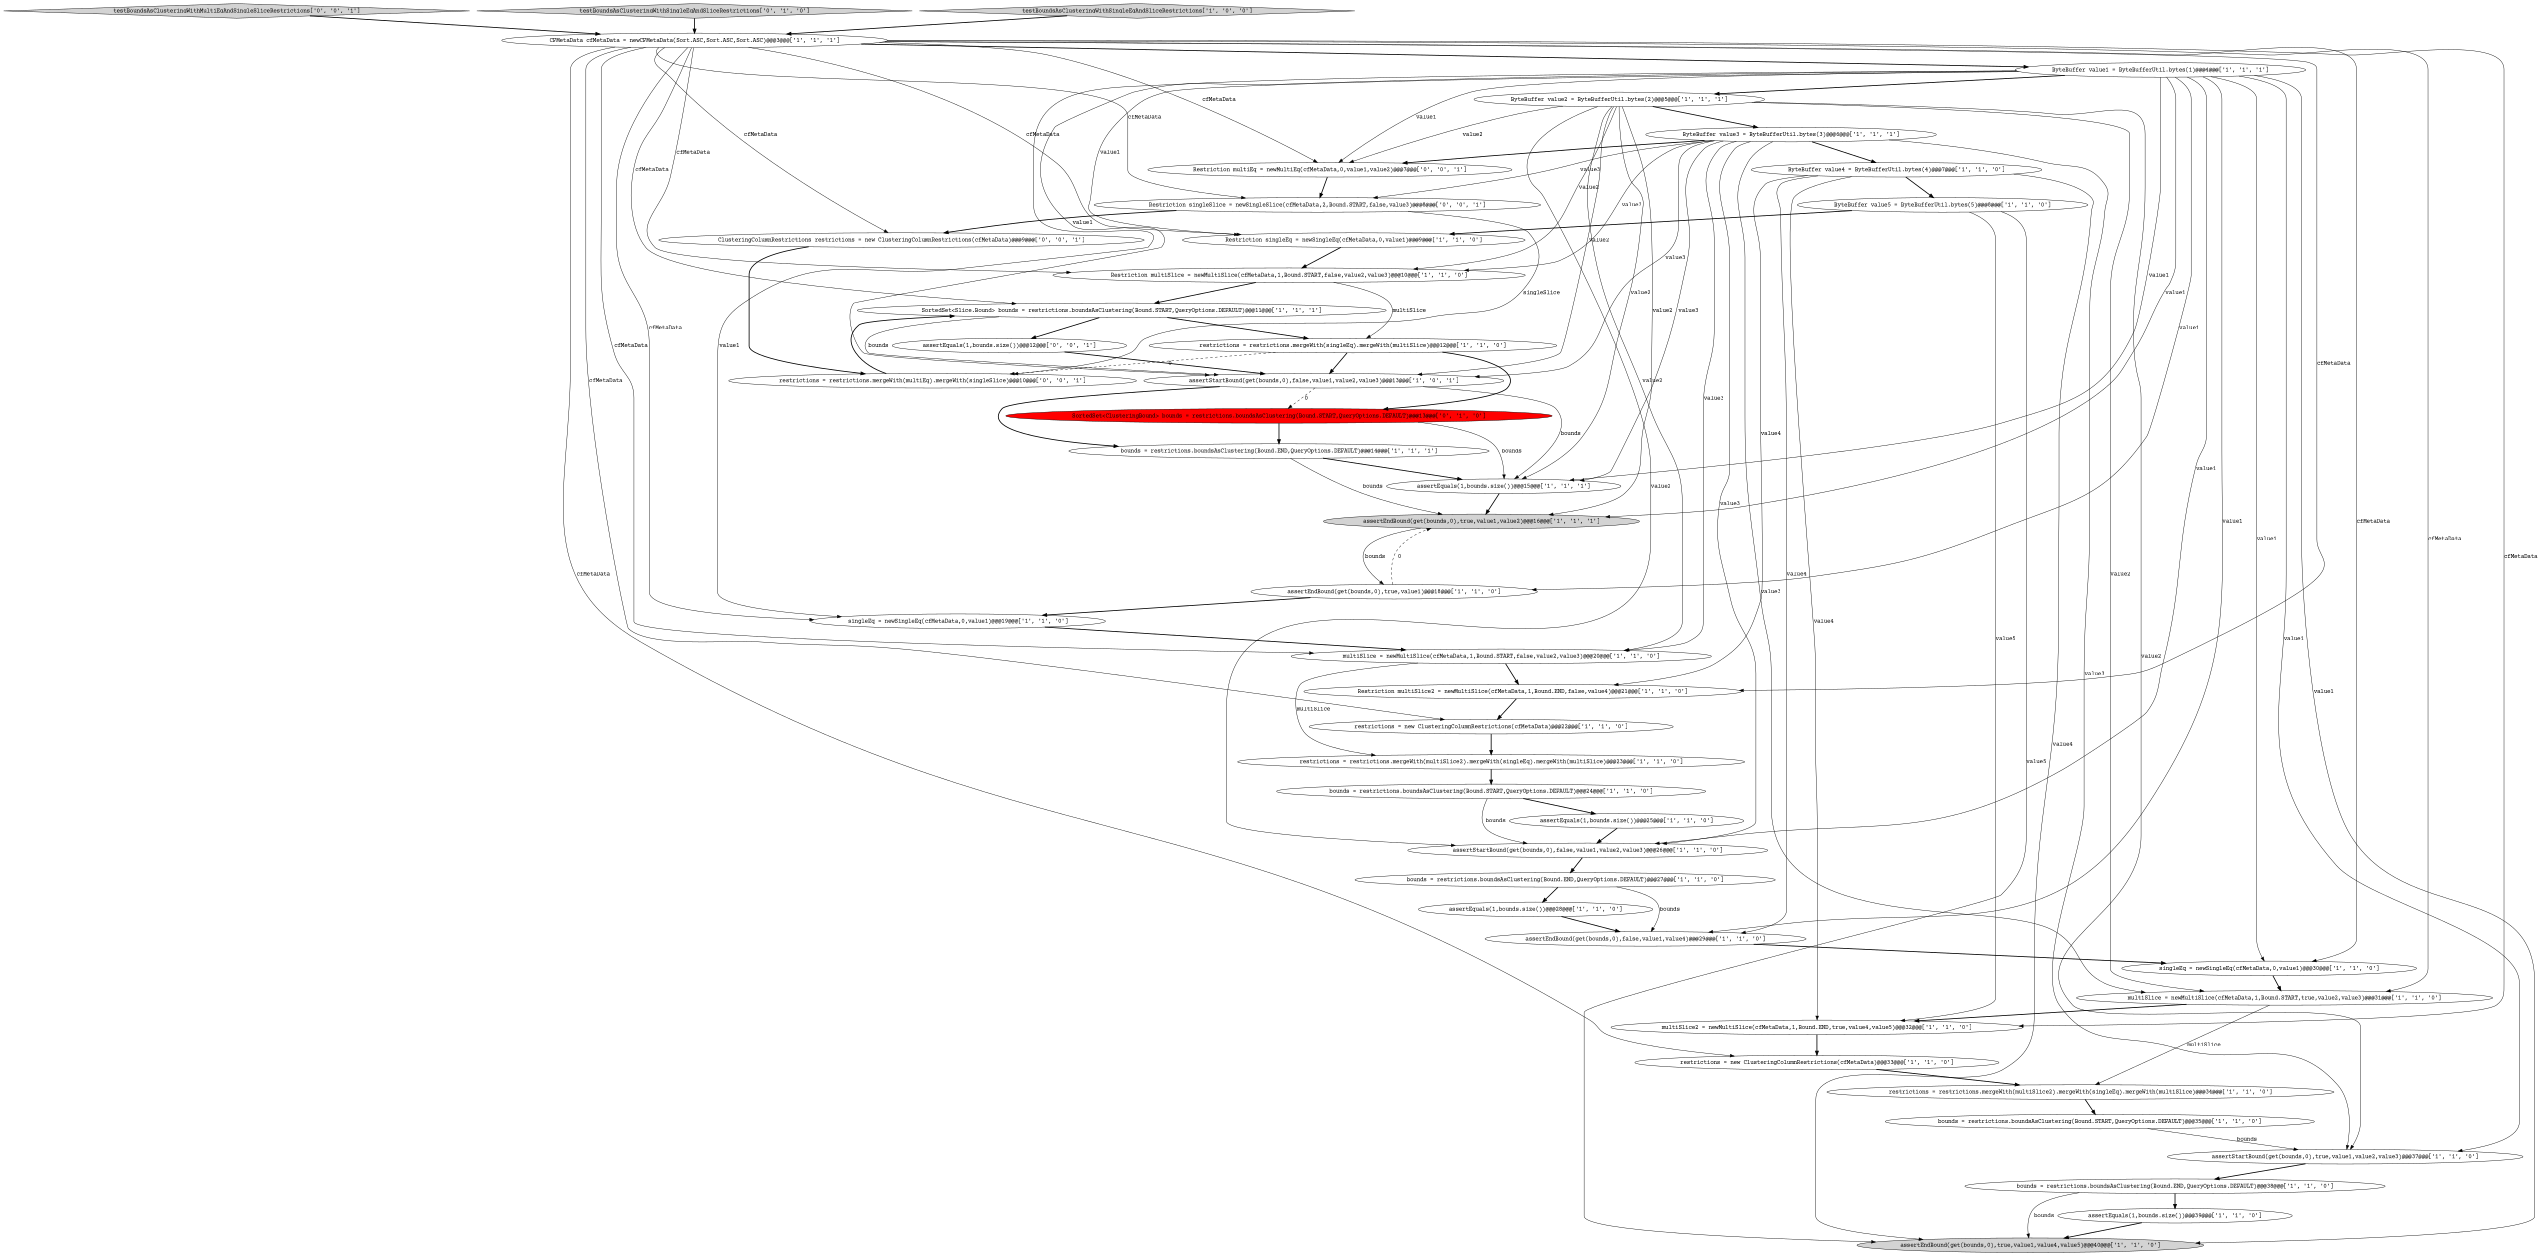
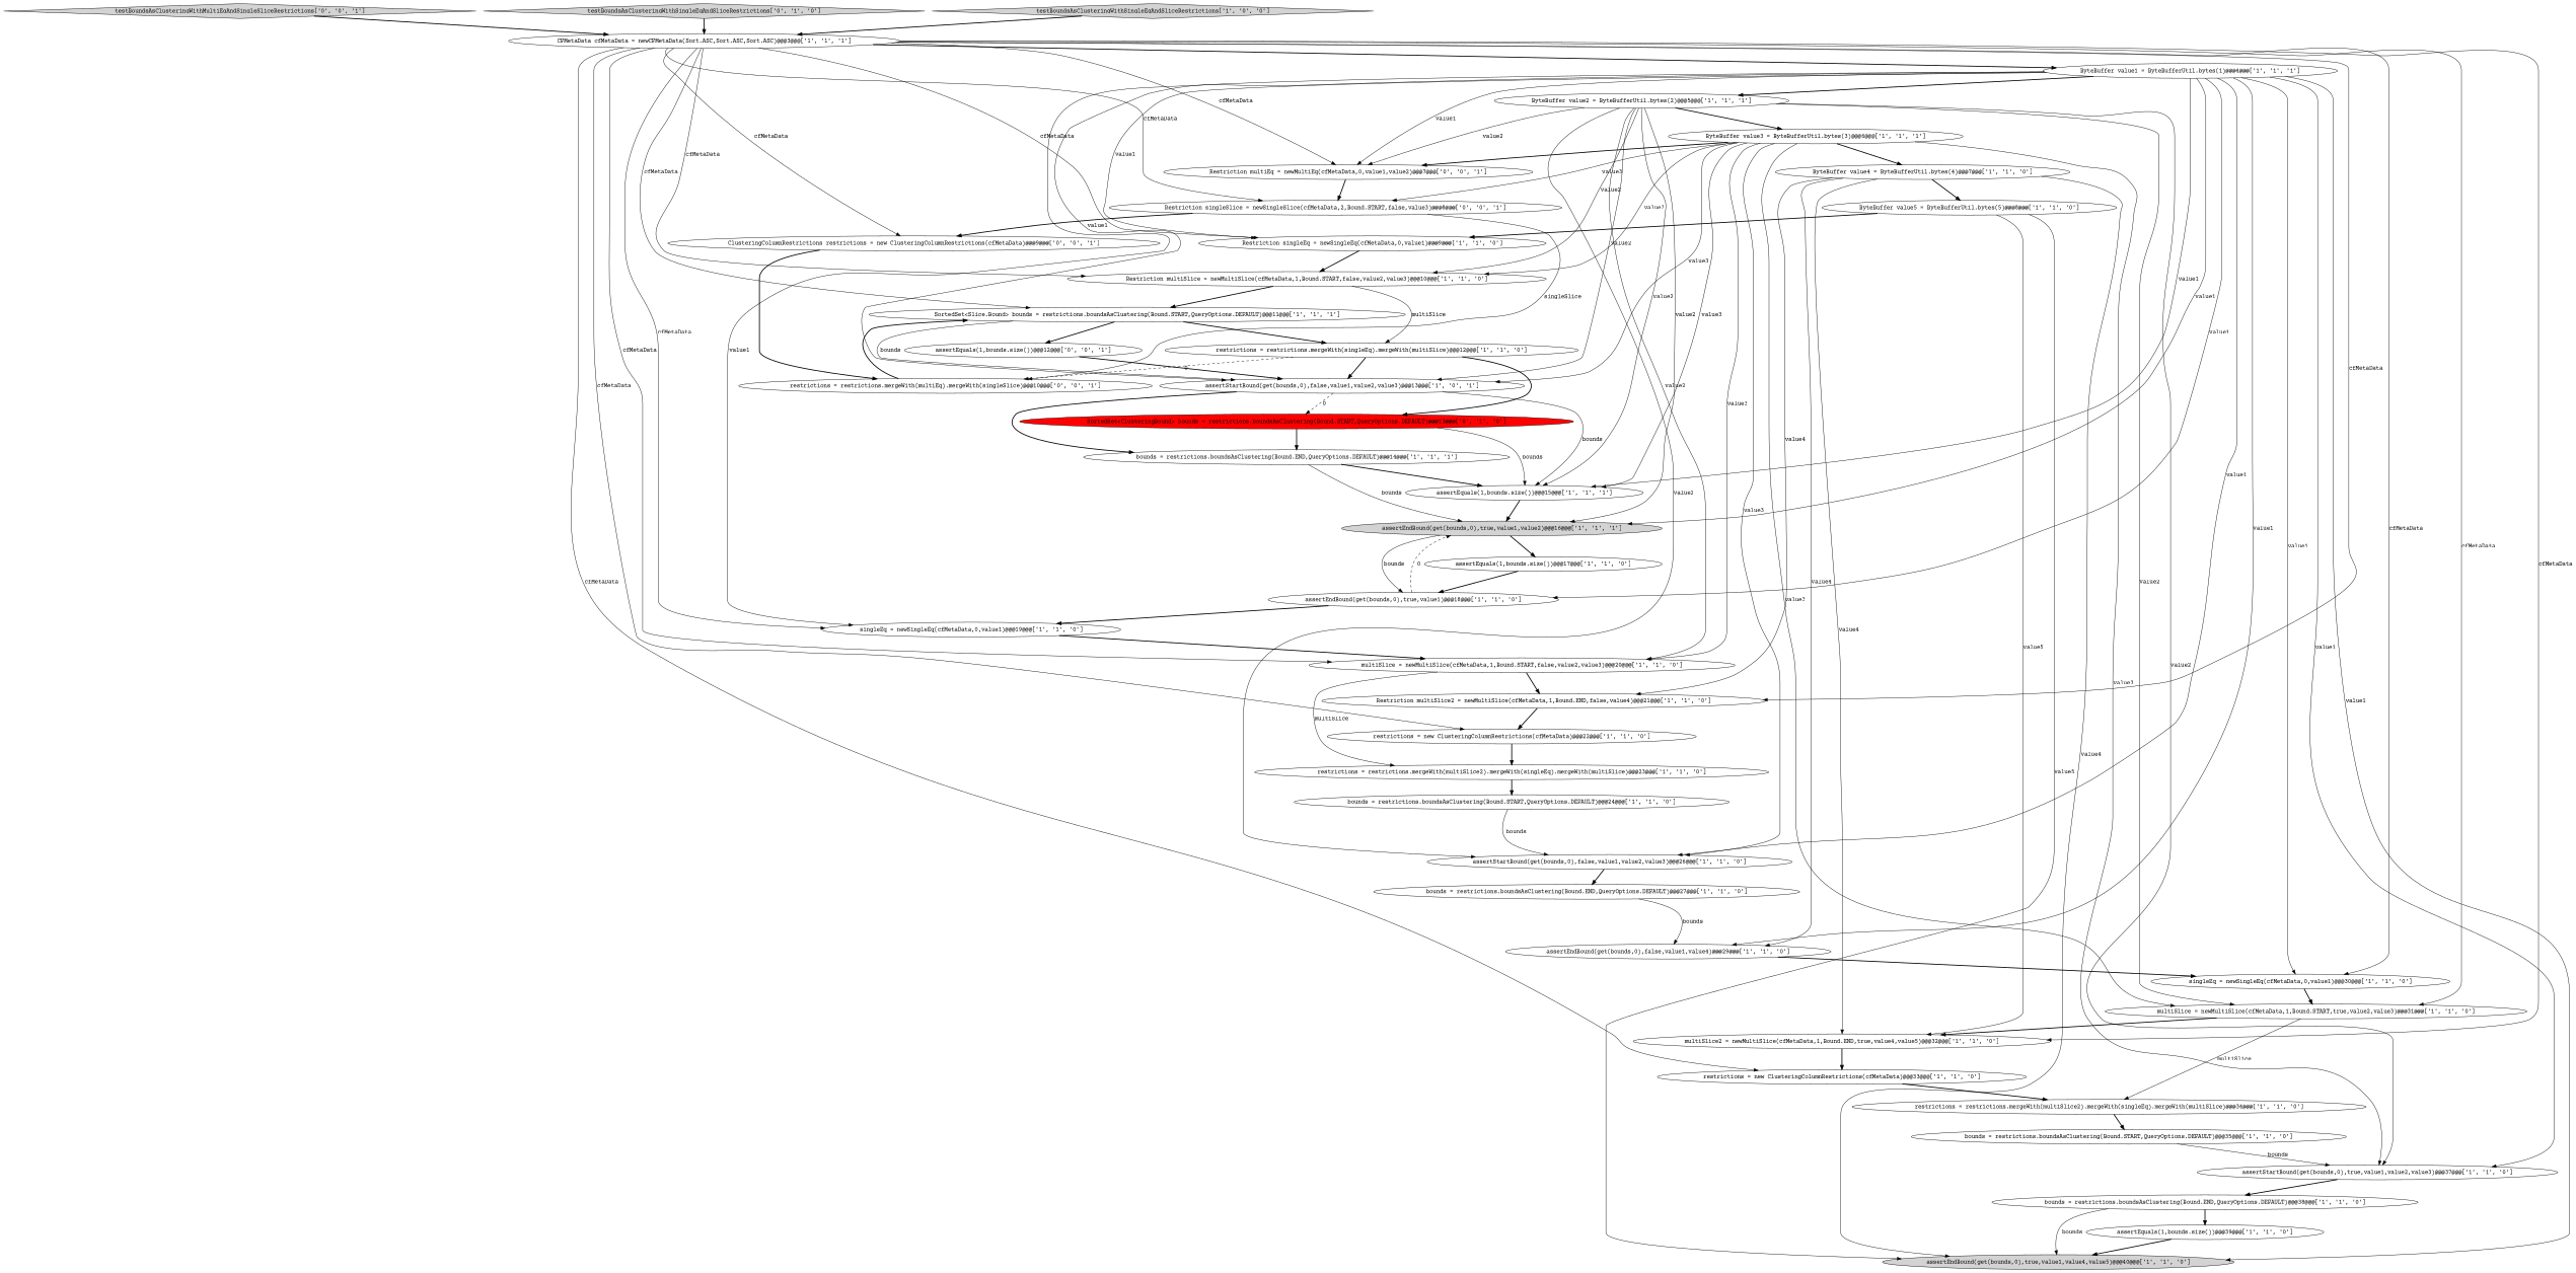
  digraph {
    fontname="Courier Prime"
    node [fillcolor=white fontname="Courier Prime" shape=ellipse style=filled]
    edge [fontname="Courier Prime" style=solid]
    n1 [label="bounds = restrictions.boundsAsClustering(Bound.START,QueryOptions.DEFAULT)@@@35@@@['1', '1', '0']"]
    n2 [label="assertStartBound(get(bounds,0),true,value1,value2,value3)@@@37@@@['1', '1', '0']"]
    n3 [label="bounds = restrictions.boundsAsClustering(Bound.END,QueryOptions.DEFAULT)@@@38@@@['1', '1', '0']"]
    n4 [label="multiSlice2 = newMultiSlice(cfMetaData,1,Bound.END,true,value4,value5)@@@32@@@['1', '1', '0']"]
    n5 [label="restrictions = new ClusteringColumnRestrictions(cfMetaData)@@@33@@@['1', '1', '0']"]
    n6 [label="restrictions = restrictions.mergeWith(multiSlice2).mergeWith(singleEq).mergeWith(multiSlice)@@@34@@@['1', '1', '0']"]
    n7 [label="assertStartBound(get(bounds,0),false,value1,value2,value3)@@@26@@@['1', '1', '0']"]
    n8 [label="bounds = restrictions.boundsAsClustering(Bound.END,QueryOptions.DEFAULT)@@@27@@@['1', '1', '0']"]
-   n9 [label="assertEquals(1,bounds.size())@@@28@@@['1', '1', '0']"]
    n10 [label="assertEndBound(get(bounds,0),false,value1,value4)@@@29@@@['1', '1', '0']"]
    n11 [label="multiSlice = newMultiSlice(cfMetaData,1,Bound.START,true,value2,value3)@@@31@@@['1', '1', '0']"]
    n12 [label="ByteBuffer value3 = ByteBufferUtil.bytes(3)@@@6@@@['1', '1', '1']"]
    n13 [label="Restriction multiSlice = newMultiSlice(cfMetaData,1,Bound.START,false,value2,value3)@@@10@@@['1', '1', '0']"]
    n14 [label="assertEquals(1,bounds.size())@@@15@@@['1', '1', '1']"]
    n15 [label="ByteBuffer value4 = ByteBufferUtil.bytes(4)@@@7@@@['1', '1', '0']"]
    n16 [label="Restriction singleSlice = newSingleSlice(cfMetaData,2,Bound.START,false,value3)@@@8@@@['0', '0', '1']"]
    n17 [label="multiSlice = newMultiSlice(cfMetaData,1,Bound.START,false,value2,value3)@@@20@@@['1', '1', '0']"]
    n18 [label="Restriction multiEq = newMultiEq(cfMetaData,0,value1,value2)@@@7@@@['0', '0', '1']"]
    n19 [label="assertStartBound(get(bounds,0),false,value1,value2,value3)@@@13@@@['1', '0', '1']"]
    n20 [label="SortedSet<Slice.Bound> bounds = restrictions.boundsAsClustering(Bound.START,QueryOptions.DEFAULT)@@@11@@@['1', '1', '1']"]
    n21 [label="restrictions = restrictions.mergeWith(singleEq).mergeWith(multiSlice)@@@12@@@['1', '1', '0']"]
    n22 [fillcolor=lightgray label="assertEndBound(get(bounds,0),true,value1,value2)@@@16@@@['1', '1', '1']"]
    n23 [fillcolor=lightgray label="assertEndBound(get(bounds,0),true,value1,value4,value5)@@@40@@@['1', '1', '0']"]
    n24 [label="ByteBuffer value5 = ByteBufferUtil.bytes(5)@@@8@@@['1', '1', '0']"]
    n25 [label="Restriction multiSlice2 = newMultiSlice(cfMetaData,1,Bound.END,false,value4)@@@21@@@['1', '1', '0']"]
    n26 [label="restrictions = restrictions.mergeWith(multiEq).mergeWith(singleSlice)@@@10@@@['0', '0', '1']"]
    n27 [label="ClusteringColumnRestrictions restrictions = new ClusteringColumnRestrictions(cfMetaData)@@@9@@@['0', '0', '1']"]
    n28 [label="restrictions = restrictions.mergeWith(multiSlice2).mergeWith(singleEq).mergeWith(multiSlice)@@@23@@@['1', '1', '0']"]
    n29 [label="bounds = restrictions.boundsAsClustering(Bound.END,QueryOptions.DEFAULT)@@@14@@@['1', '1', '1']"]
    n30 [fillcolor=red label="SortedSet<ClusteringBound> bounds = restrictions.boundsAsClustering(Bound.START,QueryOptions.DEFAULT)@@@13@@@['0', '1', '0']"]
    n31 [label="assertEquals(1,bounds.size())@@@12@@@['0', '0', '1']"]
+   n32 [label="assertEquals(1,bounds.size())@@@17@@@['1', '1', '0']"]
    n33 [label="assertEndBound(get(bounds,0),true,value1)@@@18@@@['1', '1', '0']"]
    n34 [fillcolor=lightgray label="testBoundsAsClusteringWithMultiEqAndSingleSliceRestrictions['0', '0', '1']" shape=diamond]
    n35 [label="CFMetaData cfMetaData = newCFMetaData(Sort.ASC,Sort.ASC,Sort.ASC)@@@3@@@['1', '1', '1']"]
    n36 [label="singleEq = newSingleEq(cfMetaData,0,value1)@@@19@@@['1', '1', '0']"]
    n37 [label="singleEq = newSingleEq(cfMetaData,0,value1)@@@30@@@['1', '1', '0']"]
    n38 [label="Restriction singleEq = newSingleEq(cfMetaData,0,value1)@@@9@@@['1', '1', '0']"]
    n39 [label="restrictions = new ClusteringColumnRestrictions(cfMetaData)@@@22@@@['1', '1', '0']"]
    n40 [label="ByteBuffer value1 = ByteBufferUtil.bytes(1)@@@4@@@['1', '1', '1']"]
    n41 [label="bounds = restrictions.boundsAsClustering(Bound.START,QueryOptions.DEFAULT)@@@24@@@['1', '1', '0']"]
-   n42 [label="assertEquals(1,bounds.size())@@@25@@@['1', '1', '0']"]
    n43 [label="ByteBuffer value2 = ByteBufferUtil.bytes(2)@@@5@@@['1', '1', '1']"]
    n44 [label="assertEquals(1,bounds.size())@@@39@@@['1', '1', '0']"]
    n45 [fillcolor=lightgray label="testBoundsAsClusteringWithSingleEqAndSliceRestrictions['0', '1', '0']" shape=diamond]
    n46 [fillcolor=lightgray label="testBoundsAsClusteringWithSingleEqAndSliceRestrictions['1', '0', '0']" shape=diamond]
    n1 -> n2 [label=bounds]
    n2 -> n3 [style=bold]
    n3 -> n23 [label=bounds]
    n3 -> n44 [style=bold]
    n4 -> n5 [style=bold]
    n5 -> n6 [style=bold]
    n6 -> n1 [style=bold]
    n7 -> n8 [style=bold]
-   n8 -> n9 [style=bold]
    n8 -> n10 [label=bounds]
-   n9 -> n10 [style=bold]
    n10 -> n37 [style=bold]
    n11 -> n4 [style=bold]
    n11 -> n6 [label=multiSlice]
    n12 -> n2 [label=value3]
    n12 -> n7 [label=value3]
    n12 -> n11 [label=value3]
    n12 -> n13 [label=value3]
    n12 -> n14 [label=value3]
    n12 -> n15 [style=bold]
    n12 -> n16 [label=value3]
    n12 -> n17 [label=value3]
    n12 -> n18 [style=bold]
    n12 -> n19 [label=value3]
    n13 -> n20 [style=bold]
    n13 -> n21 [label=multiSlice]
    n14 -> n22 [style=bold]
    n15 -> n4 [label=value4]
    n15 -> n10 [label=value4]
    n15 -> n23 [label=value4]
    n15 -> n24 [style=bold]
    n15 -> n25 [label=value4]
    n16 -> n26 [label=singleSlice]
    n16 -> n27 [style=bold]
    n17 -> n25 [style=bold]
    n17 -> n28 [label=multiSlice]
    n18 -> n16 [style=bold]
    n19 -> n14 [label=bounds]
    n19 -> n29 [style=bold]
    n19 -> n30 [label=0 style=dashed]
    n20 -> n19 [label=bounds]
    n20 -> n21 [style=bold]
    n20 -> n31 [style=bold]
    n21 -> n19 [style=bold]
    n21 -> n26 [label=0 style=dashed]
    n21 -> n30 [style=bold]
+   n22 -> n32 [style=bold]
    n22 -> n33 [label=bounds]
    n24 -> n4 [label=value5]
    n24 -> n23 [label=value5]
    n24 -> n38 [style=bold]
    n25 -> n39 [style=bold]
    n26 -> n20 [style=bold]
    n27 -> n26 [style=bold]
    n28 -> n41 [style=bold]
    n29 -> n14 [style=bold]
    n29 -> n22 [label=bounds]
    n30 -> n14 [label=bounds]
    n30 -> n29 [style=bold]
    n31 -> n19 [style=bold]
+   n32 -> n33 [style=bold]
    n33 -> n22 [label=0 style=dashed]
    n33 -> n36 [style=bold]
    n34 -> n35 [style=bold]
    n35 -> n4 [label=cfMetaData]
    n35 -> n5 [label=cfMetaData]
    n35 -> n11 [label=cfMetaData]
    n35 -> n13 [label=cfMetaData]
    n35 -> n16 [label=cfMetaData]
    n35 -> n17 [label=cfMetaData]
    n35 -> n18 [label=cfMetaData]
    n35 -> n20 [label=cfMetaData]
    n35 -> n25 [label=cfMetaData]
    n35 -> n27 [label=cfMetaData]
    n35 -> n36 [label=cfMetaData]
    n35 -> n37 [label=cfMetaData]
    n35 -> n38 [label=cfMetaData]
    n35 -> n39 [label=cfMetaData]
    n35 -> n40 [style=bold]
    n36 -> n17 [style=bold]
    n37 -> n11 [style=bold]
    n38 -> n13 [style=bold]
    n39 -> n28 [style=bold]
    n40 -> n2 [label=value1]
    n40 -> n7 [label=value1]
    n40 -> n10 [label=value1]
    n40 -> n14 [label=value1]
    n40 -> n18 [label=value1]
    n40 -> n19 [label=value1]
    n40 -> n22 [label=value1]
    n40 -> n23 [label=value1]
    n40 -> n33 [label=value1]
    n40 -> n36 [label=value1]
    n40 -> n37 [label=value1]
    n40 -> n38 [label=value1]
    n40 -> n43 [style=bold]
    n41 -> n7 [label=bounds]
-   n41 -> n42 [style=bold]
-   n42 -> n7 [style=bold]
    n43 -> n2 [label=value2]
    n43 -> n7 [label=value2]
    n43 -> n11 [label=value2]
    n43 -> n12 [style=bold]
    n43 -> n13 [label=value2]
    n43 -> n14 [label=value2]
    n43 -> n17 [label=value2]
    n43 -> n18 [label=value2]
    n43 -> n19 [label=value2]
    n43 -> n22 [label=value2]
    n44 -> n23 [style=bold]
    n45 -> n35 [style=bold]
    n46 -> n35 [style=bold]
  }
